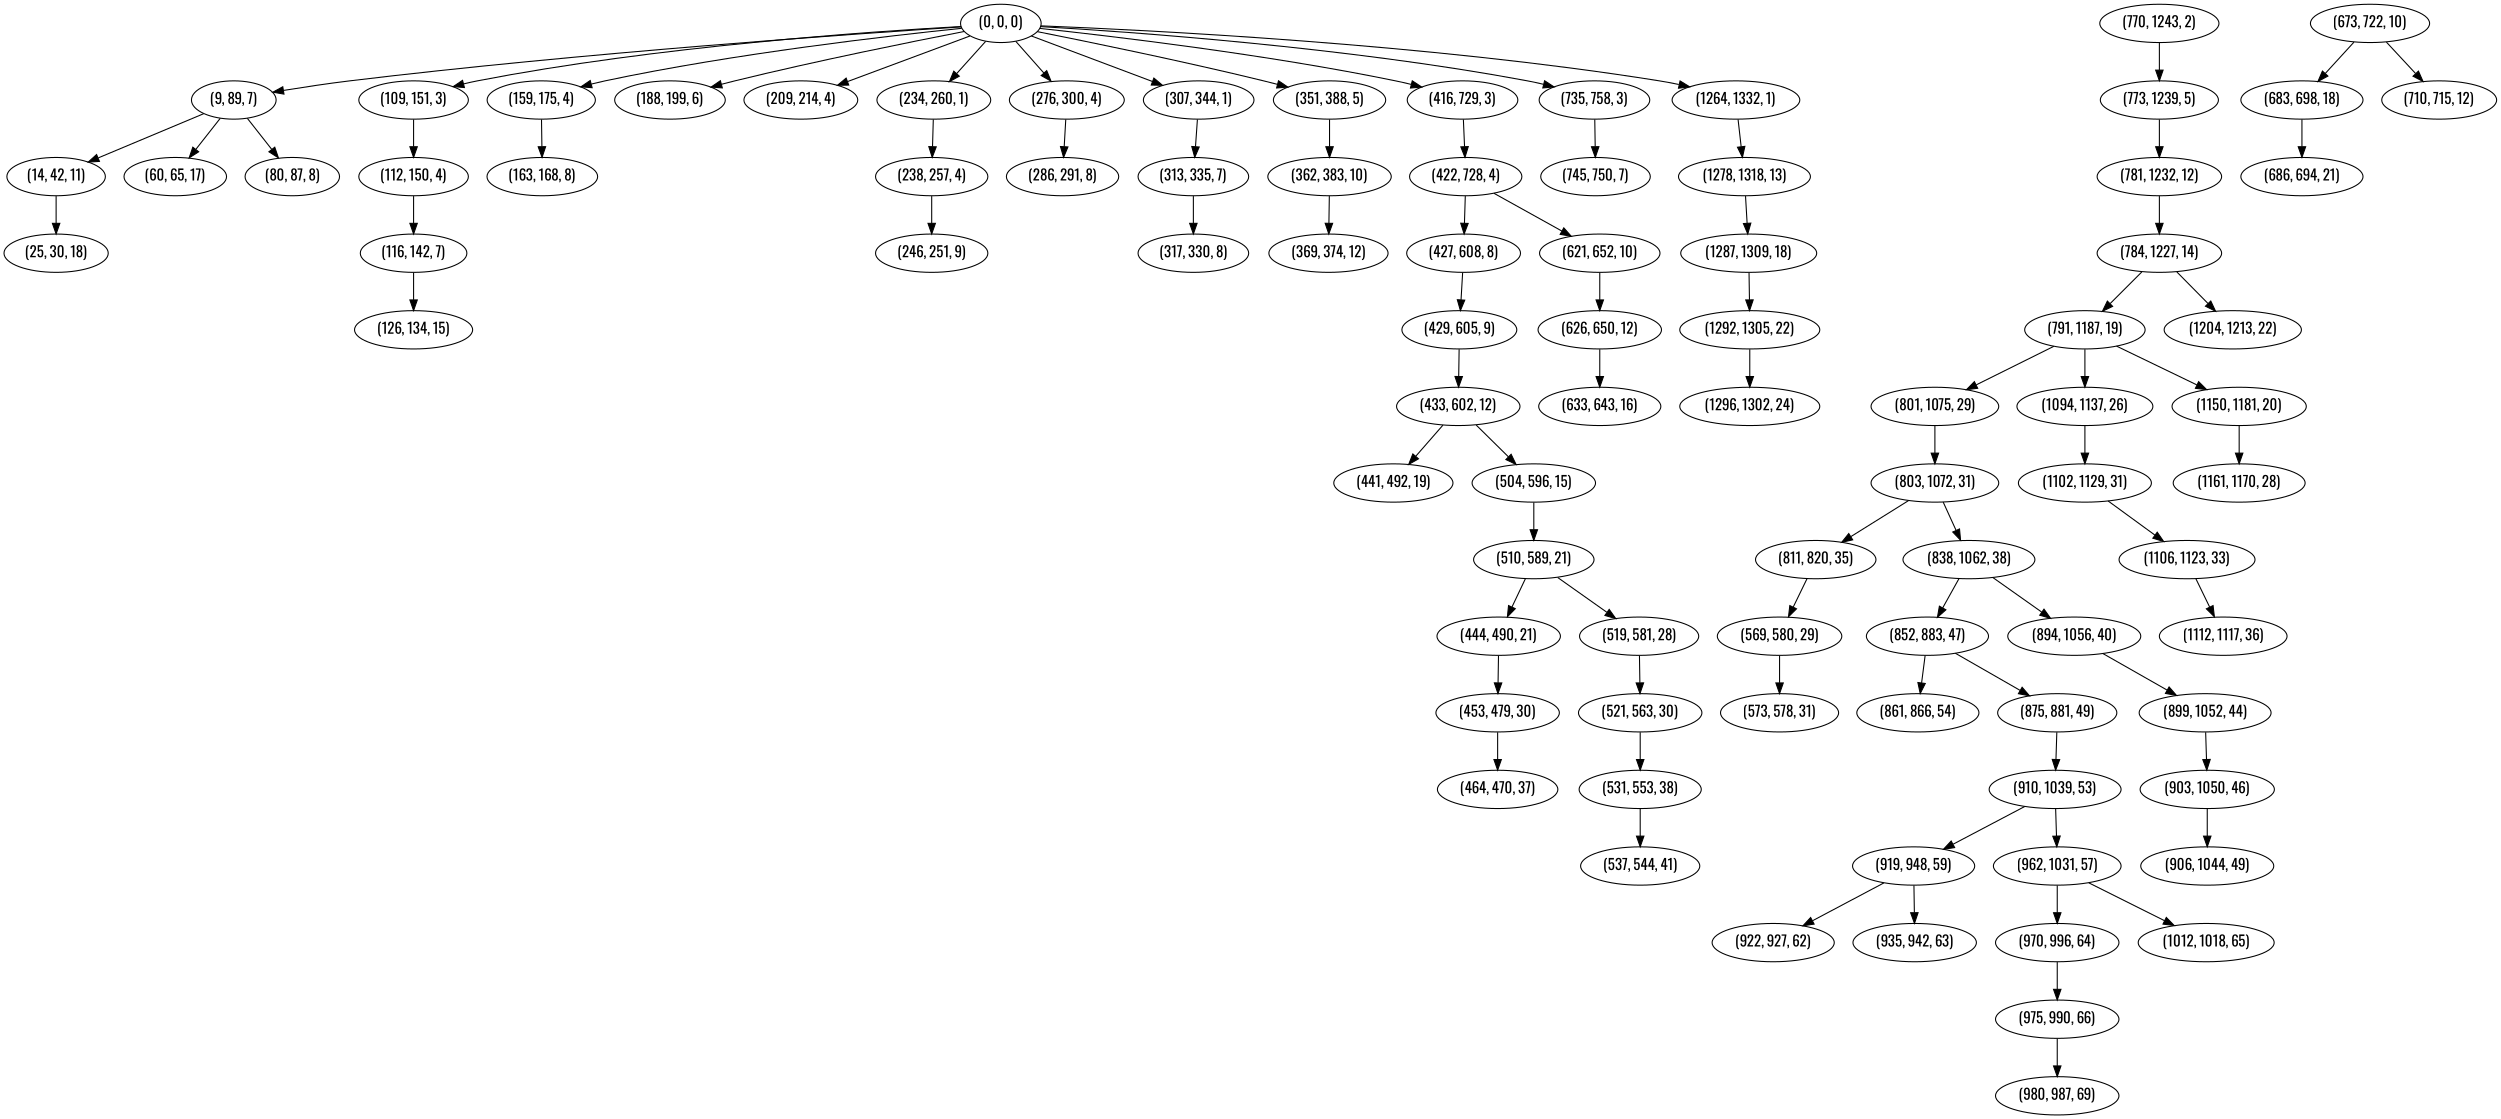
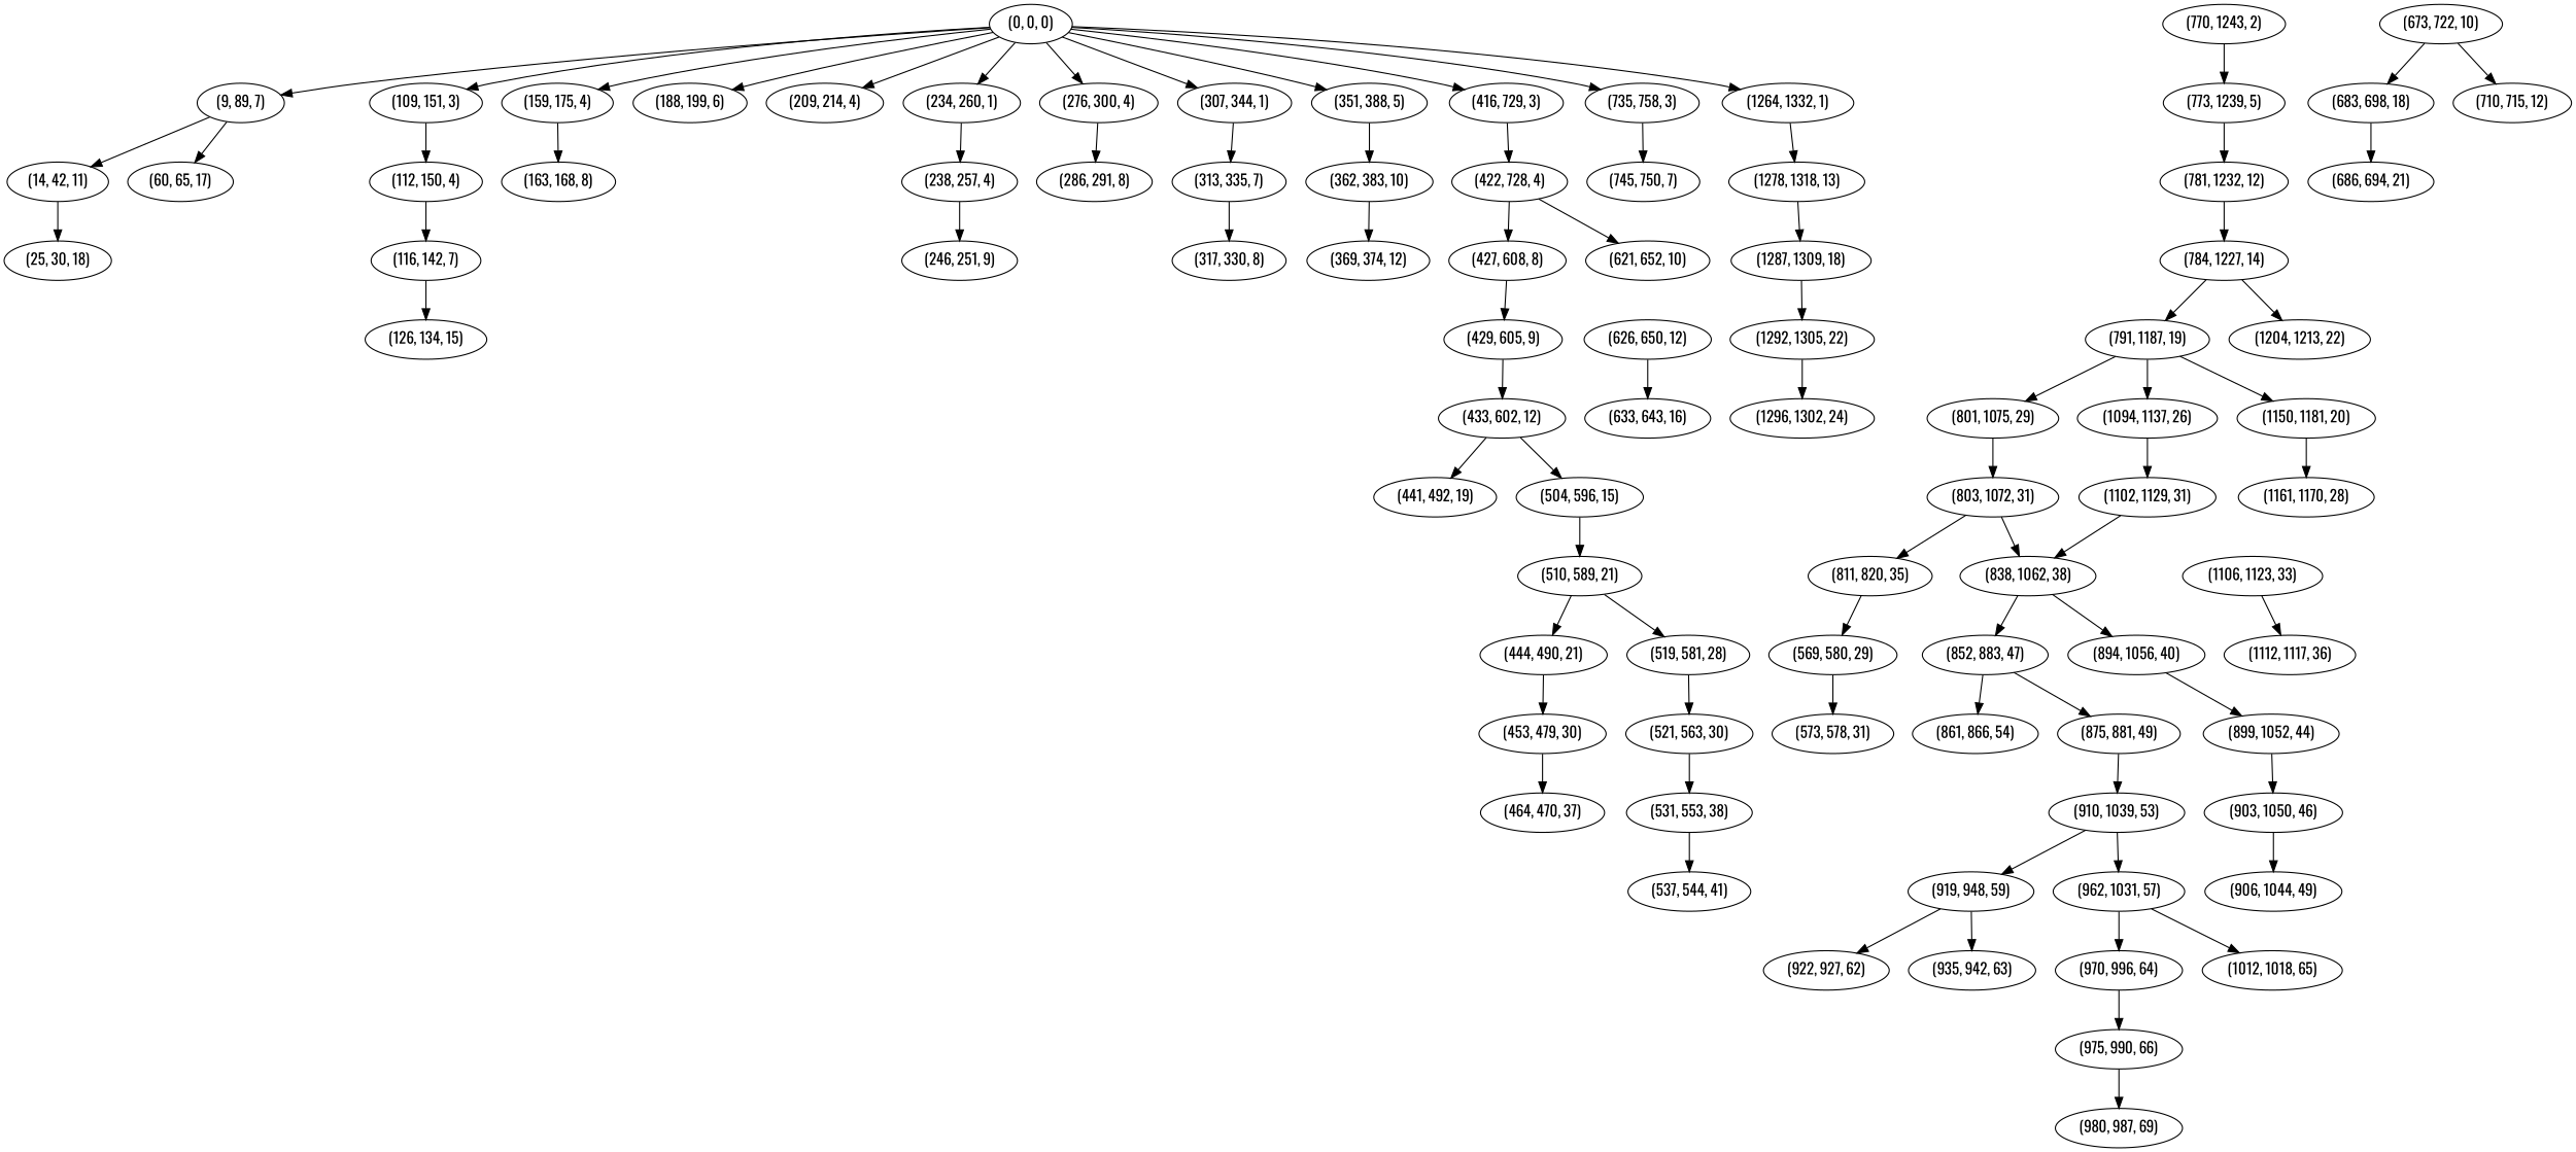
  digraph {
    fontname=Oswald
    node [fontname=Oswald]
    edge [fontname=Oswald]
    "(0, 0, 0)"
    "(9, 89, 7)"
    "(109, 151, 3)"
    "(159, 175, 4)"
    "(188, 199, 6)"
    "(209, 214, 4)"
    "(234, 260, 1)"
    "(276, 300, 4)"
    "(307, 344, 1)"
    "(351, 388, 5)"
    "(416, 729, 3)"
    "(735, 758, 3)"
    "(1264, 1332, 1)"
    "(14, 42, 11)"
    "(60, 65, 17)"
-   "(80, 87, 8)"
    "(112, 150, 4)"
    "(163, 168, 8)"
    "(238, 257, 4)"
    "(286, 291, 8)"
    "(313, 335, 7)"
    "(362, 383, 10)"
    "(422, 728, 4)"
    "(745, 750, 7)"
    "(770, 1243, 2)"
    "(773, 1239, 5)"
    "(1278, 1318, 13)"
    "(25, 30, 18)"
    "(116, 142, 7)"
    "(126, 134, 15)"
    "(246, 251, 9)"
    "(317, 330, 8)"
    "(369, 374, 12)"
    "(427, 608, 8)"
    "(621, 652, 10)"
    "(429, 605, 9)"
    "(626, 650, 12)"
    "(673, 722, 10)"
    "(683, 698, 18)"
    "(710, 715, 12)"
    "(433, 602, 12)"
    "(441, 492, 19)"
    "(504, 596, 15)"
    "(510, 589, 21)"
    "(444, 490, 21)"
    "(453, 479, 30)"
    "(464, 470, 37)"
    "(519, 581, 28)"
    "(521, 563, 30)"
    "(531, 553, 38)"
    "(569, 580, 29)"
    "(573, 578, 31)"
    "(537, 544, 41)"
    "(633, 643, 16)"
    "(686, 694, 21)"
    "(781, 1232, 12)"
    "(784, 1227, 14)"
    "(791, 1187, 19)"
    "(1204, 1213, 22)"
    "(801, 1075, 29)"
    "(1094, 1137, 26)"
    "(1150, 1181, 20)"
    "(803, 1072, 31)"
    "(1102, 1129, 31)"
    "(1161, 1170, 28)"
    "(811, 820, 35)"
    "(838, 1062, 38)"
    "(852, 883, 47)"
    "(894, 1056, 40)"
    "(861, 866, 54)"
    "(875, 881, 49)"
    "(899, 1052, 44)"
    "(910, 1039, 53)"
    "(903, 1050, 46)"
    "(906, 1044, 49)"
    "(919, 948, 59)"
    "(962, 1031, 57)"
    "(922, 927, 62)"
    "(935, 942, 63)"
    "(970, 996, 64)"
    "(1012, 1018, 65)"
    "(975, 990, 66)"
    "(980, 987, 69)"
    "(1106, 1123, 33)"
    "(1112, 1117, 36)"
    "(1287, 1309, 18)"
    "(1292, 1305, 22)"
    "(1296, 1302, 24)"
    "(0, 0, 0)" -> "(9, 89, 7)"
    "(0, 0, 0)" -> "(109, 151, 3)"
    "(0, 0, 0)" -> "(159, 175, 4)"
    "(0, 0, 0)" -> "(188, 199, 6)"
    "(0, 0, 0)" -> "(209, 214, 4)"
    "(0, 0, 0)" -> "(234, 260, 1)"
    "(0, 0, 0)" -> "(276, 300, 4)"
    "(0, 0, 0)" -> "(307, 344, 1)"
    "(0, 0, 0)" -> "(351, 388, 5)"
    "(0, 0, 0)" -> "(416, 729, 3)"
    "(0, 0, 0)" -> "(735, 758, 3)"
    "(0, 0, 0)" -> "(1264, 1332, 1)"
    "(9, 89, 7)" -> "(14, 42, 11)"
    "(9, 89, 7)" -> "(60, 65, 17)"
-   "(9, 89, 7)" -> "(80, 87, 8)"
    "(109, 151, 3)" -> "(112, 150, 4)"
    "(159, 175, 4)" -> "(163, 168, 8)"
    "(234, 260, 1)" -> "(238, 257, 4)"
    "(276, 300, 4)" -> "(286, 291, 8)"
    "(307, 344, 1)" -> "(313, 335, 7)"
    "(351, 388, 5)" -> "(362, 383, 10)"
    "(416, 729, 3)" -> "(422, 728, 4)"
    "(735, 758, 3)" -> "(745, 750, 7)"
    "(1264, 1332, 1)" -> "(1278, 1318, 13)"
    "(14, 42, 11)" -> "(25, 30, 18)"
    "(112, 150, 4)" -> "(116, 142, 7)"
    "(238, 257, 4)" -> "(246, 251, 9)"
    "(313, 335, 7)" -> "(317, 330, 8)"
    "(362, 383, 10)" -> "(369, 374, 12)"
    "(422, 728, 4)" -> "(427, 608, 8)"
    "(422, 728, 4)" -> "(621, 652, 10)"
    "(770, 1243, 2)" -> "(773, 1239, 5)"
    "(773, 1239, 5)" -> "(781, 1232, 12)"
    "(1278, 1318, 13)" -> "(1287, 1309, 18)"
    "(116, 142, 7)" -> "(126, 134, 15)"
    "(427, 608, 8)" -> "(429, 605, 9)"
-   "(621, 652, 10)" -> "(626, 650, 12)"
    "(429, 605, 9)" -> "(433, 602, 12)"
    "(626, 650, 12)" -> "(633, 643, 16)"
    "(673, 722, 10)" -> "(683, 698, 18)"
    "(673, 722, 10)" -> "(710, 715, 12)"
    "(683, 698, 18)" -> "(686, 694, 21)"
    "(433, 602, 12)" -> "(441, 492, 19)"
    "(433, 602, 12)" -> "(504, 596, 15)"
    "(504, 596, 15)" -> "(510, 589, 21)"
    "(510, 589, 21)" -> "(444, 490, 21)"
    "(510, 589, 21)" -> "(519, 581, 28)"
    "(444, 490, 21)" -> "(453, 479, 30)"
    "(453, 479, 30)" -> "(464, 470, 37)"
    "(519, 581, 28)" -> "(521, 563, 30)"
    "(521, 563, 30)" -> "(531, 553, 38)"
    "(531, 553, 38)" -> "(537, 544, 41)"
    "(569, 580, 29)" -> "(573, 578, 31)"
    "(781, 1232, 12)" -> "(784, 1227, 14)"
    "(784, 1227, 14)" -> "(791, 1187, 19)"
    "(784, 1227, 14)" -> "(1204, 1213, 22)"
    "(791, 1187, 19)" -> "(801, 1075, 29)"
    "(791, 1187, 19)" -> "(1094, 1137, 26)"
    "(791, 1187, 19)" -> "(1150, 1181, 20)"
    "(801, 1075, 29)" -> "(803, 1072, 31)"
    "(1094, 1137, 26)" -> "(1102, 1129, 31)"
    "(1150, 1181, 20)" -> "(1161, 1170, 28)"
    "(803, 1072, 31)" -> "(811, 820, 35)"
    "(803, 1072, 31)" -> "(838, 1062, 38)"
-   "(1102, 1129, 31)" -> "(1106, 1123, 33)"
+   "(1102, 1129, 31)" -> "(838, 1062, 38)"
    "(811, 820, 35)" -> "(569, 580, 29)"
    "(838, 1062, 38)" -> "(852, 883, 47)"
    "(838, 1062, 38)" -> "(894, 1056, 40)"
    "(852, 883, 47)" -> "(861, 866, 54)"
    "(852, 883, 47)" -> "(875, 881, 49)"
    "(894, 1056, 40)" -> "(899, 1052, 44)"
    "(875, 881, 49)" -> "(910, 1039, 53)"
    "(899, 1052, 44)" -> "(903, 1050, 46)"
    "(910, 1039, 53)" -> "(919, 948, 59)"
    "(910, 1039, 53)" -> "(962, 1031, 57)"
    "(903, 1050, 46)" -> "(906, 1044, 49)"
    "(919, 948, 59)" -> "(922, 927, 62)"
    "(919, 948, 59)" -> "(935, 942, 63)"
    "(962, 1031, 57)" -> "(970, 996, 64)"
    "(962, 1031, 57)" -> "(1012, 1018, 65)"
    "(970, 996, 64)" -> "(975, 990, 66)"
    "(975, 990, 66)" -> "(980, 987, 69)"
    "(1106, 1123, 33)" -> "(1112, 1117, 36)"
    "(1287, 1309, 18)" -> "(1292, 1305, 22)"
    "(1292, 1305, 22)" -> "(1296, 1302, 24)"
  }
